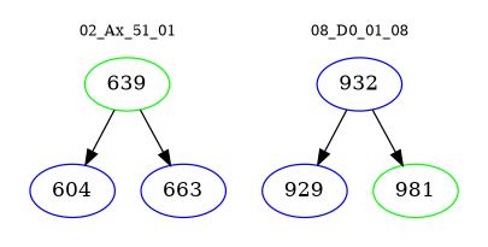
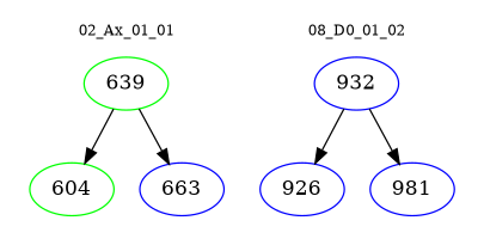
  digraph {
    node [color=green]
    edge [color=black]
    n1 [label=639]
-   n2 [color=blue label=604]
+   n2 [label=604]
    n3 [color=blue label=663]
    n4 [color=blue label=932]
-   n5 [color=blue label=929]
-   n6 [label=981]
+   n5 [color=blue label=926]
+   n6 [color=blue label=981]
    subgraph cluster_1 {
      color=white
      fontsize=10
-     label="02_Ax_51_01"
+     label="02_Ax_01_01"
      n1
      n2
      n3
    }
    subgraph cluster_2 {
      color=white
      fontsize=10
-     label="08_D0_01_08"
+     label="08_D0_01_02"
      n4
      n5
      n6
    }
    n1 -> n2
    n1 -> n3
    n4 -> n5
    n4 -> n6
  }
